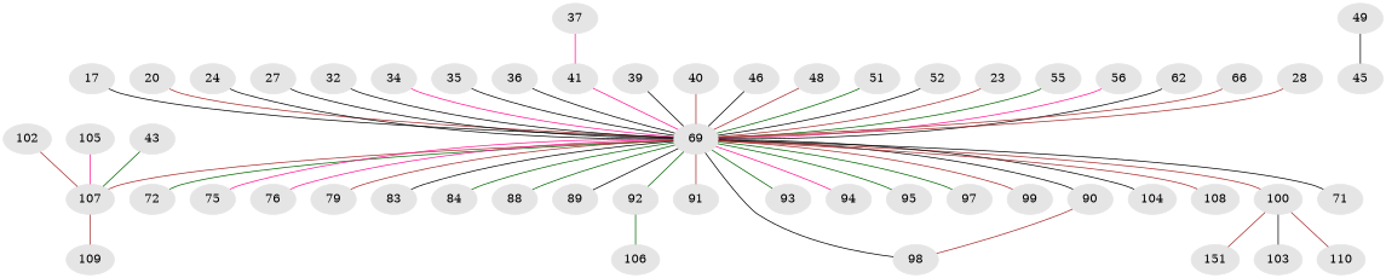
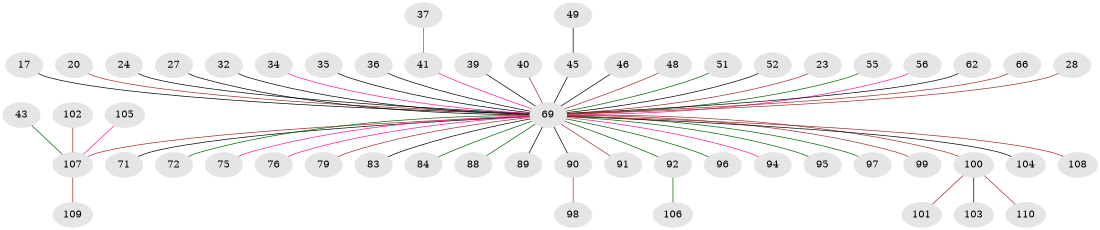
  graph {
    node [color=gray90 style=filled]
    edge [color=black]
    69 [super="+8+10+11+12+38+67"]
    107 [super="+31+81+96"]
    71
    72
    75 [super="+61"]
    76
    79 [super="+65"]
    83
    84
    88 [super="+74"]
    89
    90 [super="+77+78"]
    91
    92
-   93 [super="+80"]
+   93 [super="+80" label=96]
    94
    95
    97 [super="+22"]
    99
    100 [super="+87"]
    104 [super="+82+85"]
    108
    17
    20
    24
    27
    32 [super="+23"]
    34
    35
    36
    41 [super="+14+15"]
    37
    39 [super="+18"]
    40 [super="+13"]
    109
    43
    45
    46
    48
    49 [super="+29+44"]
    51
    52 [super="+16"]
    n43 [label=23]
    55
    56 [super="+19+42"]
    62
    66 [super="+57"]
    n48 [label=28 super="+28"]
    98
    106
-   101 [label=151]
+   101
    103
    110
    102
    105
    69 -- 107 [color=brown weight=3]
    69 -- 71
    69 -- 72 [color=darkgreen]
    69 -- 75 [color=deeppink]
    69 -- 76 [color=deeppink]
    69 -- 79 [color=brown]
    69 -- 83
    69 -- 84 [color=darkgreen]
    69 -- 88 [color=darkgreen]
    69 -- 89
    69 -- 90
    69 -- 91 [color=brown]
    69 -- 92 [color=darkgreen]
    69 -- 93 [color=darkgreen]
    69 -- 94 [color=deeppink]
    69 -- 95 [color=darkgreen]
    69 -- 97 [color=darkgreen weight=2]
    69 -- 99 [color=brown]
    69 -- 100 [color=brown]
    69 -- 104
    69 -- 108 [color=brown]
    107 -- 109 [color=brown]
    90 -- 98 [color=brown]
    92 -- 106 [color=darkgreen]
    100 -- 101 [color=brown]
    100 -- 103
    100 -- 110 [color=brown]
    17 -- 69
    20 -- 69 [color=brown]
    24 -- 69
    27 -- 69
    32 -- 69
    34 -- 69 [color=deeppink]
    35 -- 69
    36 -- 69
    41 -- 69 [color=deeppink]
    37 -- 41 [color=deeppink]
    39 -- 69
    40 -- 69 [color=brown]
    43 -- 107 [color=darkgreen]
-   98 -- 69
+   45 -- 69
    46 -- 69
    48 -- 69 [color=brown]
    49 -- 45
    51 -- 69 [color=darkgreen]
    52 -- 69
    n43 -- 69 [color=brown]
    55 -- 69 [color=darkgreen]
    56 -- 69 [color=deeppink]
    62 -- 69
    66 -- 69 [color=brown]
    n48 -- 69 [color=brown]
    102 -- 107 [color=brown]
    105 -- 107 [color=deeppink]
  }
